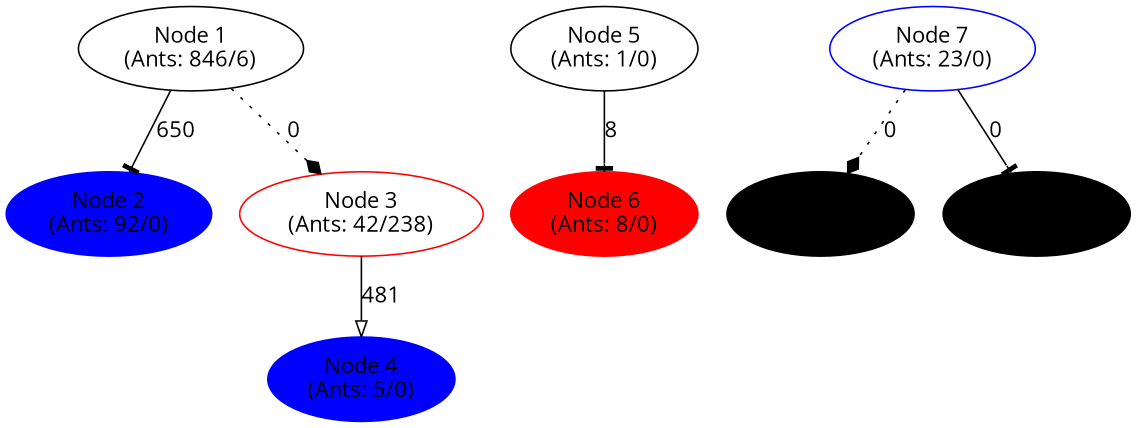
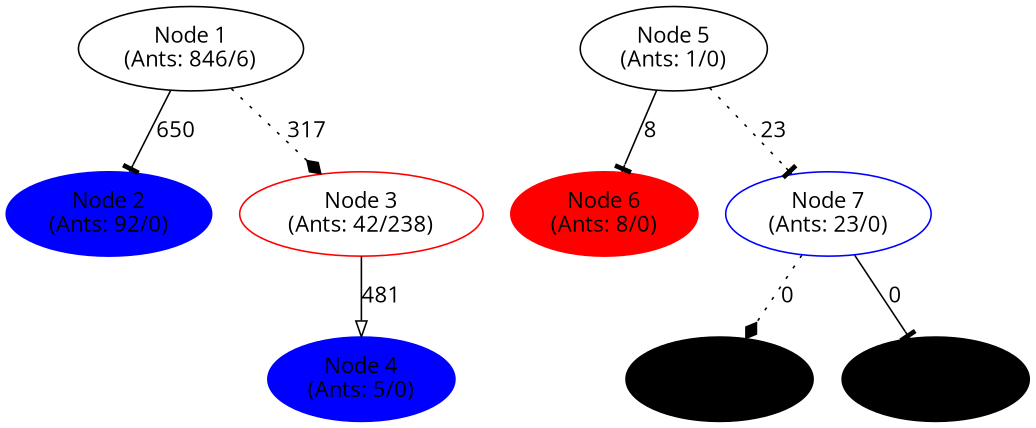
  digraph {
    fontname="Open Sans"
    node [color=black fontname="Open Sans" style=filled]
    edge [arrowhead=tee fontname="Open Sans" style=solid]
    "Node 2\n(Ants: 92/0)" [color=blue]
    "Node 1\n(Ants: 846/6)" [style=""]
    "Node 3\n(Ants: 42/238)" [color=red style=""]
    "Node 4\n(Ants: 5/0)" [color=blue]
    "Node 5\n(Ants: 1/0)" [style=""]
    "Node 6\n(Ants: 8/0)" [color=red]
    "Node 7\n(Ants: 23/0)" [color=blue style=""]
    "Node 8\n(Ants: 0/0)"
    "Node 9\n(Ants: 0/0)"
    "Node 1\n(Ants: 846/6)" -> "Node 2\n(Ants: 92/0)" [label=650]
-   "Node 1\n(Ants: 846/6)" -> "Node 3\n(Ants: 42/238)" [arrowhead=diamond label=0 style=dotted]
+   "Node 1\n(Ants: 846/6)" -> "Node 3\n(Ants: 42/238)" [arrowhead=diamond label=317 style=dotted]
    "Node 3\n(Ants: 42/238)" -> "Node 4\n(Ants: 5/0)" [arrowhead=onormal label=481]
    "Node 5\n(Ants: 1/0)" -> "Node 6\n(Ants: 8/0)" [label=8]
+   "Node 5\n(Ants: 1/0)" -> "Node 7\n(Ants: 23/0)" [label=23 style=dotted]
    "Node 7\n(Ants: 23/0)" -> "Node 8\n(Ants: 0/0)" [arrowhead=diamond label=0 style=dotted]
    "Node 7\n(Ants: 23/0)" -> "Node 9\n(Ants: 0/0)" [label=0]
  }
